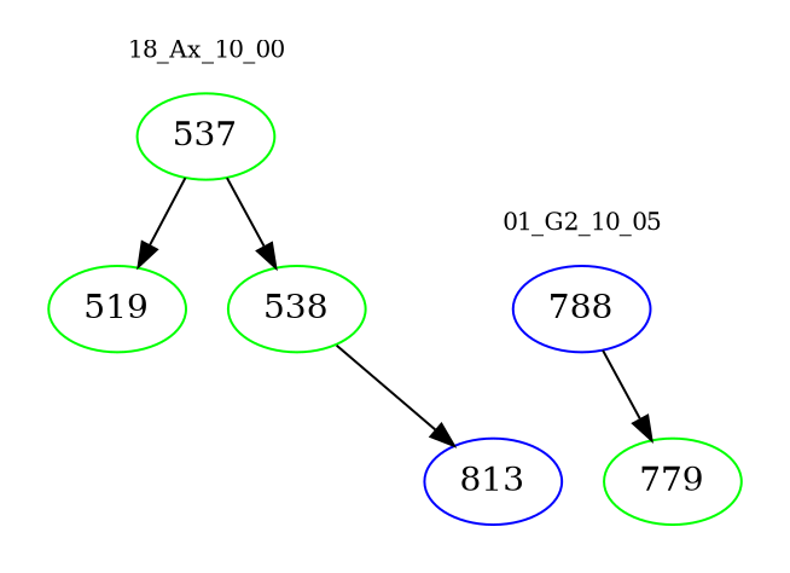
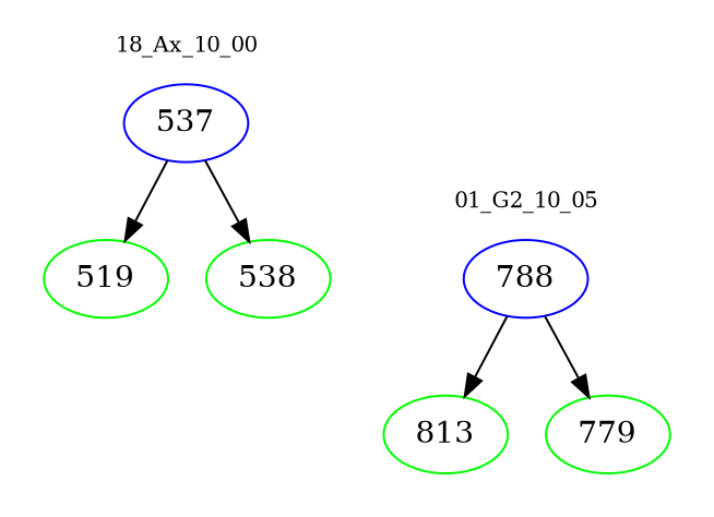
  digraph {
    node [color=blue]
    edge [color=black]
-   n1 [color=green label=537]
+   n1 [label=537]
    n2 [color=green label=519]
    n3 [color=green label=538]
    n4 [label=788]
    n5 [color=green label=779]
-   n6 [label=813]
+   n6 [color=green label=813]
    subgraph cluster_1 {
      color=white
      fontsize=10
      label="18_Ax_10_00"
      n1
      n2
      n3
    }
    subgraph cluster_2 {
      color=white
      fontsize=10
      label="01_G2_10_05"
      n4
      n5
      n6
    }
    n1 -> n2
    n1 -> n3
    n4 -> n5
-   n3 -> n6
+   n4 -> n6
  }
